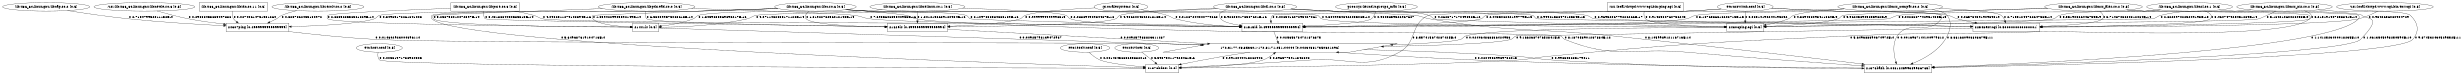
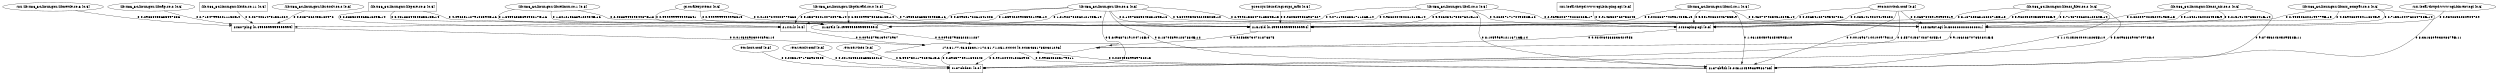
  digraph {
    node [shape=ellipse]
    n1 [label="172.31.77.48:35330->172.31.71.251:44444 [0.042348317350321296]" shape=parallelogram]
    n2 [label="21376bdoor [0.0]" shape=box]
    n3 [label="21376bash [0.043124599389986765]" shape=box]
    n4 [label="22548env.cgi [0.5000000000000001]" shape=box]
    n5 [label="24306ping.cgi [0.5]" shape=box]
    n6 [label="24307ping [0.4999999999999999]" shape=box]
    n7 [label="21441ls [0.5]" shape=box]
    n8 [label="21515id [0.49999999999999994]" shape=box]
-   n9 [label="21829ls [0.49999999999999994]" shape=box]
+   n9 [label="21829ls [0.49999999999999994]"]
    n10 [label="/etc/services [0.5]"]
    n11 [label="/etc/nsswitch.conf [0.5]"]
    n12 [label="/etc/host.conf [0.5]"]
    n13 [label="/lib/x86_64-linux-gnu/libc.so.6 [0.5]"]
    n14 [label="/etc/resolv.conf [0.5]"]
    n15 [label="/lib/x86_64-linux-gnu/libnss_files.so.2 [0.5]"]
    n16 [label="/usr/local/thttpd/www/cgi-bin/env.cgi [0.5]"]
    n17 [label="/lib/x86_64-linux-gnu/libnsl.so.1 [0.5]"]
    n18 [label="/lib/x86_64-linux-gnu/libnss_nis.so.2 [0.5]"]
    n19 [label="/lib/x86_64-linux-gnu/libnss_compat.so.2 [0.5]"]
    n20 [label="/lib/x86_64-linux-gnu/libdl.so.2 [0.5]"]
    n21 [label="/usr/local/thttpd/www/cgi-bin/ping.cgi [0.5]" shape=box]
    n22 [label="/usr/lib/x86_64-linux-gnu/libnettle.so.6 [0.5]"]
    n23 [label="/lib/x86_64-linux-gnu/libcap.so.2 [0.5]"]
    n24 [label="/lib/x86_64-linux-gnu/libidn.so.11 [0.5]" shape=box]
    n25 [label="/lib/x86_64-linux-gnu/libresolv.so.2 [0.5]"]
    n26 [label="/proc/filesystems [0.5]"]
    n27 [label="/lib/x86_64-linux-gnu/libselinux.so.1 [0.5]"]
    n28 [label="/lib/x86_64-linux-gnu/libpthread.so.0 [0.5]"]
    n29 [label="/lib/x86_64-linux-gnu/libpcre.so.3 [0.5]" shape=box]
    n30 [label="/proc/sys/kernel/ngroups_max [0.5]"]
    n1 -> n2 [label="0 0.9912044413262942"]
    n1 -> n3 [label="0 0.998303285179011"]
    n2 -> n1 [label="0 0.8965775911348648"]
    n3 -> n1 [label="0 0.02049329939732015"]
    n4 -> n1 [label="0 9.166268707652841E-5"]
    n5 -> n1 [label="0 0.024064868836424953"]
    n6 -> n1 [label="0 0.014602923004396114"]
    n7 -> n1 [label="0 0.00925793139472937"]
    n8 -> n1 [label="0 0.025653734721876875"]
    n9 -> n1 [label="0 0.009257988823311287"]
    n10 -> n2 [label="0 5.593750117925461E-6"]
    n11 -> n2 [label="0 8.557415674287425E-4"]
    n11 -> n3 [label="0 0.0016967144100979812"]
    n11 -> n4 [label="0 0.06573439190939319"]
    n11 -> n5 [label="0 0.08514190244195252"]
    n11 -> n8 [label="0 0.006541607295427061"]
    n12 -> n2 [label="0 0.00531971738964305"]
    n13 -> n2 [label="0 5.649687619104716E-4"]
    n13 -> n3 [label="0 8.187058901237884E-12"]
    n13 -> n4 [label="0 2.9992158847018534E-15"]
    n13 -> n5 [label="0 4.3049954342203506E-10"]
    n13 -> n6 [label="0 0.34965172261641003"]
    n13 -> n7 [label="0 1.3594229905592149E-14"]
    n13 -> n8 [label="0 2.1097838584383189E-16"]
    n13 -> n9 [label="0 1.8192278256012143E-14"]
    n14 -> n2 [label="0 0.0014845683655382012"]
    n15 -> n2 [label="0 5.649688390674972E-4"]
    n15 -> n3 [label="0 1.1412523400018235E-10"]
    n15 -> n4 [label="0 3.7148703680812064E-14"]
    n15 -> n5 [label="0 5.962058905855982E-9"]
    n15 -> n8 [label="0 3.1876536316602715E-15"]
    n16 -> n4 [label="0 0.9342656080904729"]
    n17 -> n3 [label="0 1.0613545098250594E-10"]
    n17 -> n4 [label="0 3.460747925451289E-14"]
    n17 -> n5 [label="0 5.55190366446755E-9"]
    n17 -> n8 [label="0 3.0028667742951485E-15"]
    n18 -> n3 [label="0 9.874532430529552E-11"]
    n18 -> n4 [label="0 3.215191407853841E-14"]
    n18 -> n5 [label="0 5.16421060026458E-9"]
    n18 -> n8 [label="0 2.8220970225249193E-15"]
    n19 -> n3 [label="0 8.361680903808679E-11"]
    n19 -> n4 [label="0 2.7155124476264758E-14"]
    n19 -> n5 [label="0 4.369488093411864E-9"]
    n19 -> n8 [label="0 2.448506202199779E-15"]
    n20 -> n3 [label="0 8.105998912116716E-14"]
    n20 -> n4 [label="0 2.9695206779226266E-17"]
    n20 -> n5 [label="0 4.262371717049852E-12"]
    n20 -> n7 [label="0 4.0711432833171126E-14"]
    n20 -> n8 [label="0 5.926034173587601E-16"]
    n20 -> n9 [label="0 4.986200430281818E-14"]
    n21 -> n5 [label="0 0.9148580760756243"]
    n22 -> n6 [label="0 0.29888453635497886"]
    n23 -> n6 [label="0 2.713479952011152E-4"]
    n24 -> n6 [label="0 0.02740614751531264"]
    n25 -> n6 [label="0 0.3237862455180972"]
+   n26 -> n7 [label="0 0.9999999999998641"]
    n26 -> n8 [label="0 0.01287244000779668"]
    n26 -> n9 [label="0 0.9999999999998315"]
    n27 -> n7 [label="0 1.3459633569893217E-16"]
    n27 -> n8 [label="0 2.08889490934487E-18"]
    n27 -> n9 [label="0 1.8012156689120934E-16"]
    n28 -> n7 [label="0 5.258758010072397E-14"]
    n28 -> n8 [label="0 7.693560635340953E-16"]
    n28 -> n9 [label="0 6.530099575063613E-14"]
    n29 -> n7 [label="0 2.883528556561829E-14"]
    n29 -> n8 [label="0 4.0982511279108394E-16"]
    n29 -> n9 [label="0 3.4818884430585313E-14"]
    n30 -> n8 [label="0 0.9805859526967627"]
  }
